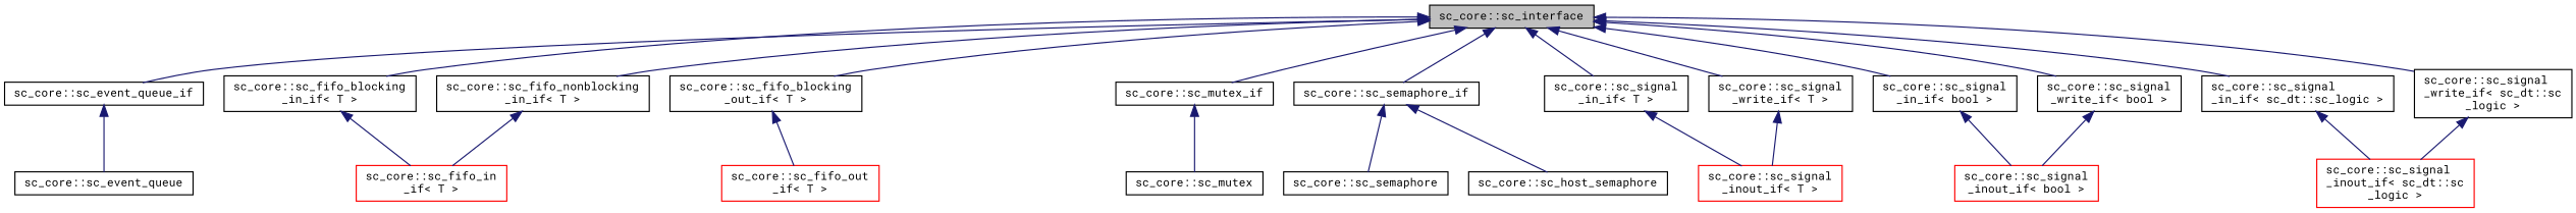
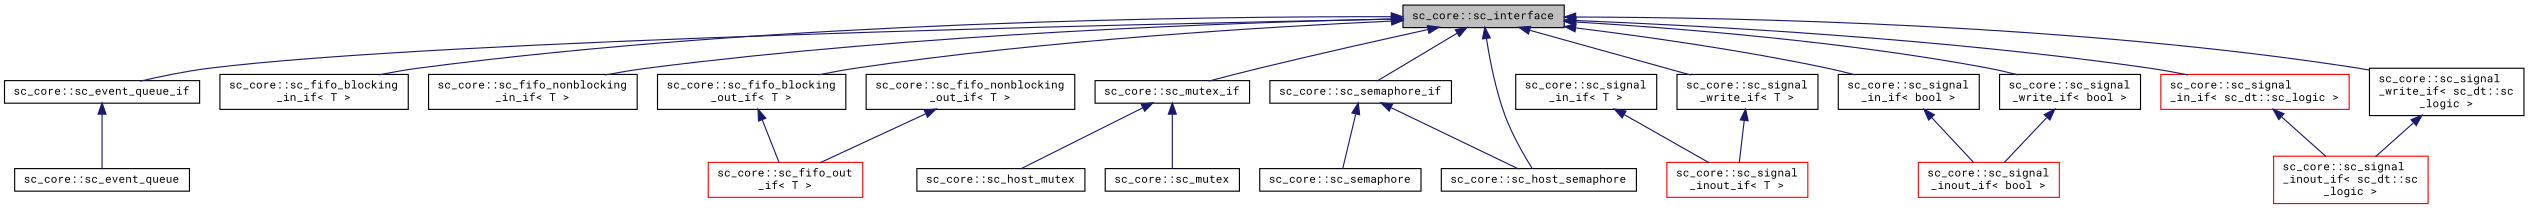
  digraph {
    fontname="Roboto Mono"
    rankdir=TB
    node [color=black fillcolor=white fontname="Roboto Mono" fontsize=10 shape=record style=filled]
    edge [color=midnightblue dir=back fontname="Roboto Mono" fontsize=10 labelfontname=FreeSans labelfontsize=10 style=solid]
    n1 [fillcolor=grey75 fontcolor=black height=0.2 label="sc_core::sc_interface" width=0.4]
    n2 [height=0.2 label="sc_core::sc_event_queue_if" width=0.4]
    n3 [height=0.2 label="sc_core::sc_fifo_blocking\l_in_if\< T \>" width=0.4]
    n4 [height=0.2 label="sc_core::sc_fifo_blocking\l_out_if\< T \>" width=0.4]
    n5 [height=0.2 label="sc_core::sc_fifo_nonblocking\l_in_if\< T \>" width=0.4]
    n6 [height=0.2 label="sc_core::sc_mutex_if" width=0.4]
    n7 [height=0.2 label="sc_core::sc_semaphore_if" width=0.4]
    n8 [height=0.2 label="sc_core::sc_signal\l_in_if\< T \>" width=0.4]
    n9 [height=0.2 label="sc_core::sc_signal\l_in_if\< bool \>" width=0.4]
-   n10 [height=0.2 label="sc_core::sc_signal\l_in_if\< sc_dt::sc_logic \>" width=0.4]
+   n10 [color=red height=0.2 label="sc_core::sc_signal\l_in_if\< sc_dt::sc_logic \>" width=0.4]
    n11 [height=0.2 label="sc_core::sc_signal\l_write_if\< T \>" width=0.4]
    n12 [height=0.2 label="sc_core::sc_signal\l_write_if\< bool \>" width=0.4]
    n13 [height=0.2 label="sc_core::sc_signal\l_write_if\< sc_dt::sc\l_logic \>" width=0.4]
    n14 [height=0.2 label="sc_core::sc_event_queue" width=0.4]
-   n15 [color=red height=0.2 label="sc_core::sc_fifo_in\l_if\< T \>" width=0.4]
    n16 [color=red height=0.2 label="sc_core::sc_fifo_out\l_if\< T \>" width=0.4]
+   n17 [height=0.2 label="sc_core::sc_fifo_nonblocking\l_out_if\< T \>" width=0.4]
+   n18 [height=0.2 label="sc_core::sc_host_mutex" width=0.4]
    n19 [height=0.2 label="sc_core::sc_mutex" width=0.4]
    n20 [height=0.2 label="sc_core::sc_host_semaphore" width=0.4]
    n21 [height=0.2 label="sc_core::sc_semaphore" width=0.4]
    n22 [color=red height=0.2 label="sc_core::sc_signal\l_inout_if\< T \>" width=0.4]
    n23 [color=red height=0.2 label="sc_core::sc_signal\l_inout_if\< bool \>" width=0.4]
    n24 [color=red height=0.2 label="sc_core::sc_signal\l_inout_if\< sc_dt::sc\l_logic \>" width=0.4]
    n1 -> n2
    n1 -> n3
    n1 -> n4
    n1 -> n5
    n1 -> n6
    n1 -> n7
-   n1 -> n8
+   n1 -> n20
    n1 -> n9
    n1 -> n10
    n1 -> n11
    n1 -> n12
    n1 -> n13
    n2 -> n14
-   n3 -> n15
    n4 -> n16
-   n5 -> n15
+   n6 -> n18
    n6 -> n19
    n7 -> n20
    n7 -> n21
    n8 -> n22
    n9 -> n23
    n10 -> n24
    n11 -> n22
    n12 -> n23
    n13 -> n24
+   n17 -> n16
  }
